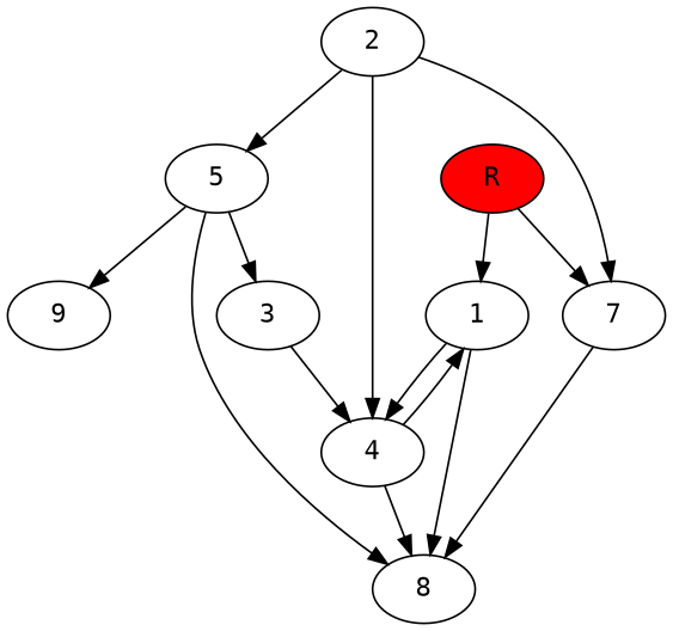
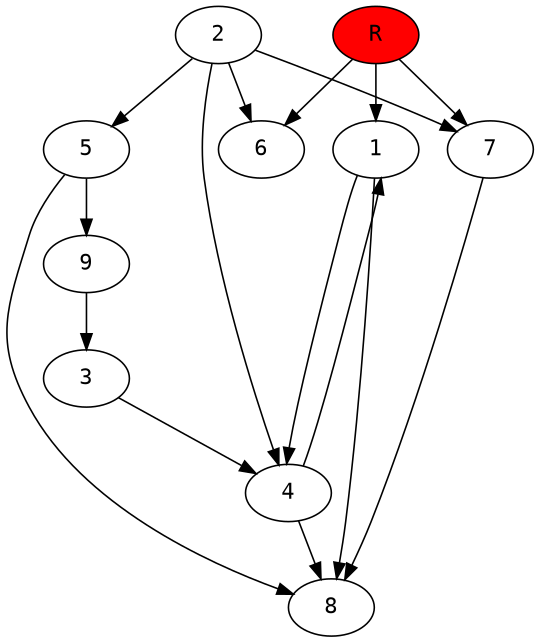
  digraph {
    fontname="DejaVu Sans Mono"
    node [fontname="DejaVu Sans Mono"]
    edge [fontname="DejaVu Sans Mono"]
    1
    4
    8
    2
    5
+   6
    7
    3
    9
    R [fillcolor="#ff0000" style=filled]
    1 -> 4
    1 -> 8
    4 -> 1
    4 -> 8
    2 -> 4
    2 -> 5
+   2 -> 6
    2 -> 7
    5 -> 8
-   5 -> 3
+   9 -> 3
    5 -> 9
    7 -> 8
    3 -> 4
    R -> 1
+   R -> 6
    R -> 7
  }
